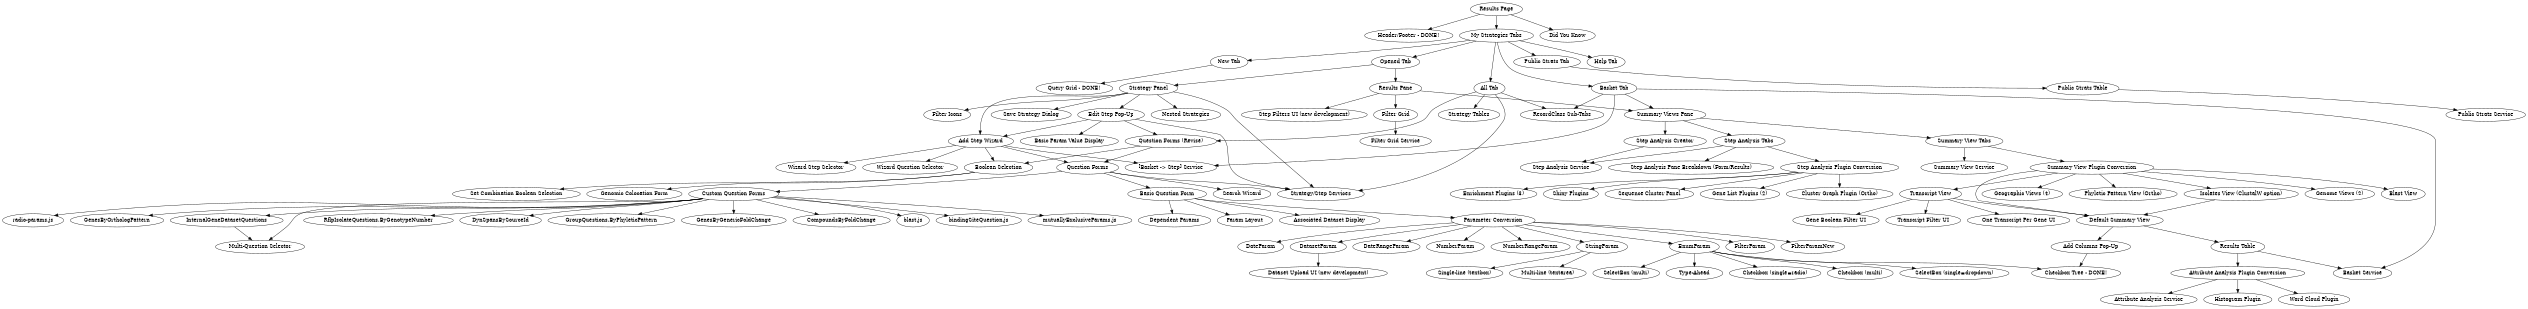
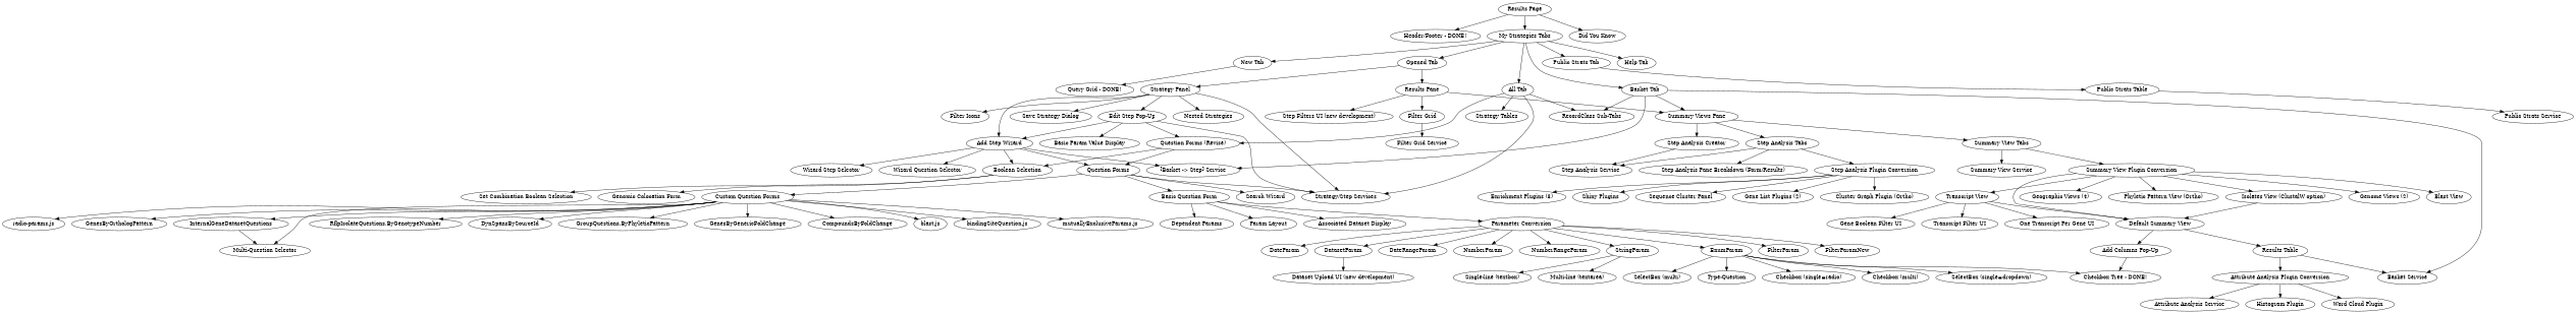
  digraph {
    "Results Page"
    "Header/Footer - DONE!"
    "My Strategies Tabs"
    "Did You Know"
    "New Tab"
    "Opened Tab"
    "All Tab"
    "Basket Tab"
    "Public Strats Tab"
    "Help Tab"
    "Query Grid - DONE!"
    "Strategy Panel"
    "Results Pane"
    "Strategy/Step Services"
    "Question Forms (Revise)"
    "RecordClass Sub-Tabs"
    "Strategy Tables"
    "Summary Views Pane"
    "[Basket -> Step] Service"
    "Basket Service"
    "Public Strats Table"
    "Nested Strategies"
    "Filter Icons"
    "Add Step Wizard"
    "Save Strategy Dialog"
    "Edit Step Pop-Up"
    "Filter Grid"
    "Step Filters UI (new development)"
    "Wizard Question Selector"
    "Wizard Step Selector"
    "Question Forms"
    "Boolean Selection"
    "Basic Param Value Display"
    "Step Analysis Creator"
    "Step Analysis Tabs"
    "Summary View Tabs"
    "Filter Grid Service"
    "Basic Question Form"
    "Search Wizard"
    "Custom Question Forms"
    "Set Combination Boolean Selection"
    "Genomic Colocation Form"
    "Param Layout"
    "Associated Dataset Display"
    "Parameter Conversion"
    "Dependent Params"
    GenesByOrthologPattern
    "Multi-Question Selector"
    InternalGeneDatasetQuestions
    "RflpIsolateQuestions.ByGenotypeNumber"
    DynSpansBySourceId
    "GroupQuestions.ByPhyleticPattern"
    GenesByGenericFoldChange
    CompoundsByFoldChange
    "blast.js"
    "bindingSiteQuestion.js"
    "mutuallyExclusiveParams.js"
    "radio-params.js"
    "Step Analysis Service"
    "Step Analysis Pane Breakdown (Form/Results)"
    "Step Analysis Plugin Conversion"
    "Summary View Service"
    "Summary View Plugin Conversion"
    "Public Strats Service"
    "Enrichment Plugins (3)"
    "Shiny Plugins"
    n67 [label="Sequence Cluster Panel"]
    "Gene List Plugins (2)"
    "Cluster Graph Plugin (Ortho)"
    "Default Summary View"
    "Genome Views (2)"
    "Blast View"
    "Isolates View (ClustalW option)"
    "Transcript View"
    "Geographic Views (4)"
    "Phyletic Pattern View (Ortho)"
    "Results Table"
    "Add Columns Pop-Up"
    "Gene Boolean Filter UI"
    "Transcript Filter UI"
    "One Transcript Per Gene UI"
    "Attribute Analysis Plugin Conversion"
    "Checkbox Tree - DONE!"
    "Attribute Analysis Service"
    "Histogram Plugin"
    "Word Cloud Plugin"
    EnumParam
    FilterParam
    FilterParamNew
    DatasetParam
    DateParam
    DateRangeParam
    NumberParam
    NumberRangeParam
    StringParam
    "Checkbox (single=radio)"
    "Checkbox (multi)"
    "SelectBox (single=dropdown)"
    "SelectBox (multi)"
-   "Type-Ahead"
+   "Type-Ahead" [label="Type-Question"]
    "Dataset Upload UI (new development)"
    "Single-line (textbox)"
    "Multi-line (textarea)"
    "Results Page" -> "Header/Footer - DONE!"
    "Results Page" -> "My Strategies Tabs"
    "Results Page" -> "Did You Know"
    "My Strategies Tabs" -> "New Tab"
    "My Strategies Tabs" -> "Opened Tab"
    "My Strategies Tabs" -> "All Tab"
    "My Strategies Tabs" -> "Basket Tab"
    "My Strategies Tabs" -> "Public Strats Tab"
    "My Strategies Tabs" -> "Help Tab"
    "New Tab" -> "Query Grid - DONE!"
    "Opened Tab" -> "Strategy Panel"
    "Opened Tab" -> "Results Pane"
    "All Tab" -> "Strategy/Step Services"
    "All Tab" -> "Question Forms (Revise)"
    "All Tab" -> "RecordClass Sub-Tabs"
    "All Tab" -> "Strategy Tables"
    "Basket Tab" -> "RecordClass Sub-Tabs"
    "Basket Tab" -> "Summary Views Pane"
    "Basket Tab" -> "[Basket -> Step] Service"
    "Basket Tab" -> "Basket Service"
    "Public Strats Tab" -> "Public Strats Table"
    "Strategy Panel" -> "Strategy/Step Services"
    "Strategy Panel" -> "Nested Strategies"
    "Strategy Panel" -> "Filter Icons"
    "Strategy Panel" -> "Add Step Wizard"
    "Strategy Panel" -> "Save Strategy Dialog"
    "Strategy Panel" -> "Edit Step Pop-Up"
    "Results Pane" -> "Summary Views Pane"
    "Results Pane" -> "Filter Grid"
    "Results Pane" -> "Step Filters UI (new development)"
    "Question Forms (Revise)" -> "Question Forms"
    "Question Forms (Revise)" -> "Boolean Selection"
    "Summary Views Pane" -> "Step Analysis Creator"
    "Summary Views Pane" -> "Step Analysis Tabs"
    "Summary Views Pane" -> "Summary View Tabs"
    "Public Strats Table" -> "Public Strats Service"
    "Add Step Wizard" -> "[Basket -> Step] Service"
    "Add Step Wizard" -> "Wizard Question Selector"
    "Add Step Wizard" -> "Wizard Step Selector"
    "Add Step Wizard" -> "Question Forms"
    "Add Step Wizard" -> "Boolean Selection"
    "Edit Step Pop-Up" -> "Strategy/Step Services"
    "Edit Step Pop-Up" -> "Question Forms (Revise)"
    "Edit Step Pop-Up" -> "Add Step Wizard"
    "Edit Step Pop-Up" -> "Basic Param Value Display"
    "Filter Grid" -> "Filter Grid Service"
    "Question Forms" -> "Strategy/Step Services"
    "Question Forms" -> "Basic Question Form"
    "Question Forms" -> "Search Wizard"
    "Question Forms" -> "Custom Question Forms"
    "Boolean Selection" -> "Set Combination Boolean Selection"
    "Boolean Selection" -> "Genomic Colocation Form"
    "Step Analysis Creator" -> "Step Analysis Service"
    "Step Analysis Tabs" -> "Step Analysis Service"
    "Step Analysis Tabs" -> "Step Analysis Pane Breakdown (Form/Results)"
    "Step Analysis Tabs" -> "Step Analysis Plugin Conversion"
    "Summary View Tabs" -> "Summary View Service"
    "Summary View Tabs" -> "Summary View Plugin Conversion"
    "Basic Question Form" -> "Param Layout"
    "Basic Question Form" -> "Associated Dataset Display"
    "Basic Question Form" -> "Parameter Conversion"
    "Basic Question Form" -> "Dependent Params"
    "Custom Question Forms" -> GenesByOrthologPattern
    "Custom Question Forms" -> "Multi-Question Selector"
    "Custom Question Forms" -> InternalGeneDatasetQuestions
    "Custom Question Forms" -> "RflpIsolateQuestions.ByGenotypeNumber"
    "Custom Question Forms" -> DynSpansBySourceId
    "Custom Question Forms" -> "GroupQuestions.ByPhyleticPattern"
    "Custom Question Forms" -> GenesByGenericFoldChange
    "Custom Question Forms" -> CompoundsByFoldChange
    "Custom Question Forms" -> "blast.js"
    "Custom Question Forms" -> "bindingSiteQuestion.js"
    "Custom Question Forms" -> "mutuallyExclusiveParams.js"
    "Custom Question Forms" -> "radio-params.js"
    "Parameter Conversion" -> EnumParam
    "Parameter Conversion" -> FilterParam
    "Parameter Conversion" -> FilterParamNew
    "Parameter Conversion" -> DatasetParam
    "Parameter Conversion" -> DateParam
    "Parameter Conversion" -> DateRangeParam
    "Parameter Conversion" -> NumberParam
    "Parameter Conversion" -> NumberRangeParam
    "Parameter Conversion" -> StringParam
    InternalGeneDatasetQuestions -> "Multi-Question Selector"
    "Step Analysis Plugin Conversion" -> "Enrichment Plugins (3)"
    "Step Analysis Plugin Conversion" -> "Shiny Plugins"
    "Step Analysis Plugin Conversion" -> n67
    "Step Analysis Plugin Conversion" -> "Gene List Plugins (2)"
    "Step Analysis Plugin Conversion" -> "Cluster Graph Plugin (Ortho)"
    "Summary View Plugin Conversion" -> "Default Summary View"
    "Summary View Plugin Conversion" -> "Genome Views (2)"
    "Summary View Plugin Conversion" -> "Blast View"
    "Summary View Plugin Conversion" -> "Isolates View (ClustalW option)"
    "Summary View Plugin Conversion" -> "Transcript View"
    "Summary View Plugin Conversion" -> "Geographic Views (4)"
    "Summary View Plugin Conversion" -> "Phyletic Pattern View (Ortho)"
    "Default Summary View" -> "Results Table"
    "Default Summary View" -> "Add Columns Pop-Up"
    "Isolates View (ClustalW option)" -> "Default Summary View"
    "Transcript View" -> "Default Summary View"
    "Transcript View" -> "Gene Boolean Filter UI"
    "Transcript View" -> "Transcript Filter UI"
    "Transcript View" -> "One Transcript Per Gene UI"
    "Results Table" -> "Basket Service"
    "Results Table" -> "Attribute Analysis Plugin Conversion"
    "Add Columns Pop-Up" -> "Checkbox Tree - DONE!"
    "Attribute Analysis Plugin Conversion" -> "Attribute Analysis Service"
    "Attribute Analysis Plugin Conversion" -> "Histogram Plugin"
    "Attribute Analysis Plugin Conversion" -> "Word Cloud Plugin"
    EnumParam -> "Checkbox Tree - DONE!"
    EnumParam -> "Checkbox (single=radio)"
    EnumParam -> "Checkbox (multi)"
    EnumParam -> "SelectBox (single=dropdown)"
    EnumParam -> "SelectBox (multi)"
    EnumParam -> "Type-Ahead"
    DatasetParam -> "Dataset Upload UI (new development)"
    StringParam -> "Single-line (textbox)"
    StringParam -> "Multi-line (textarea)"
  }
